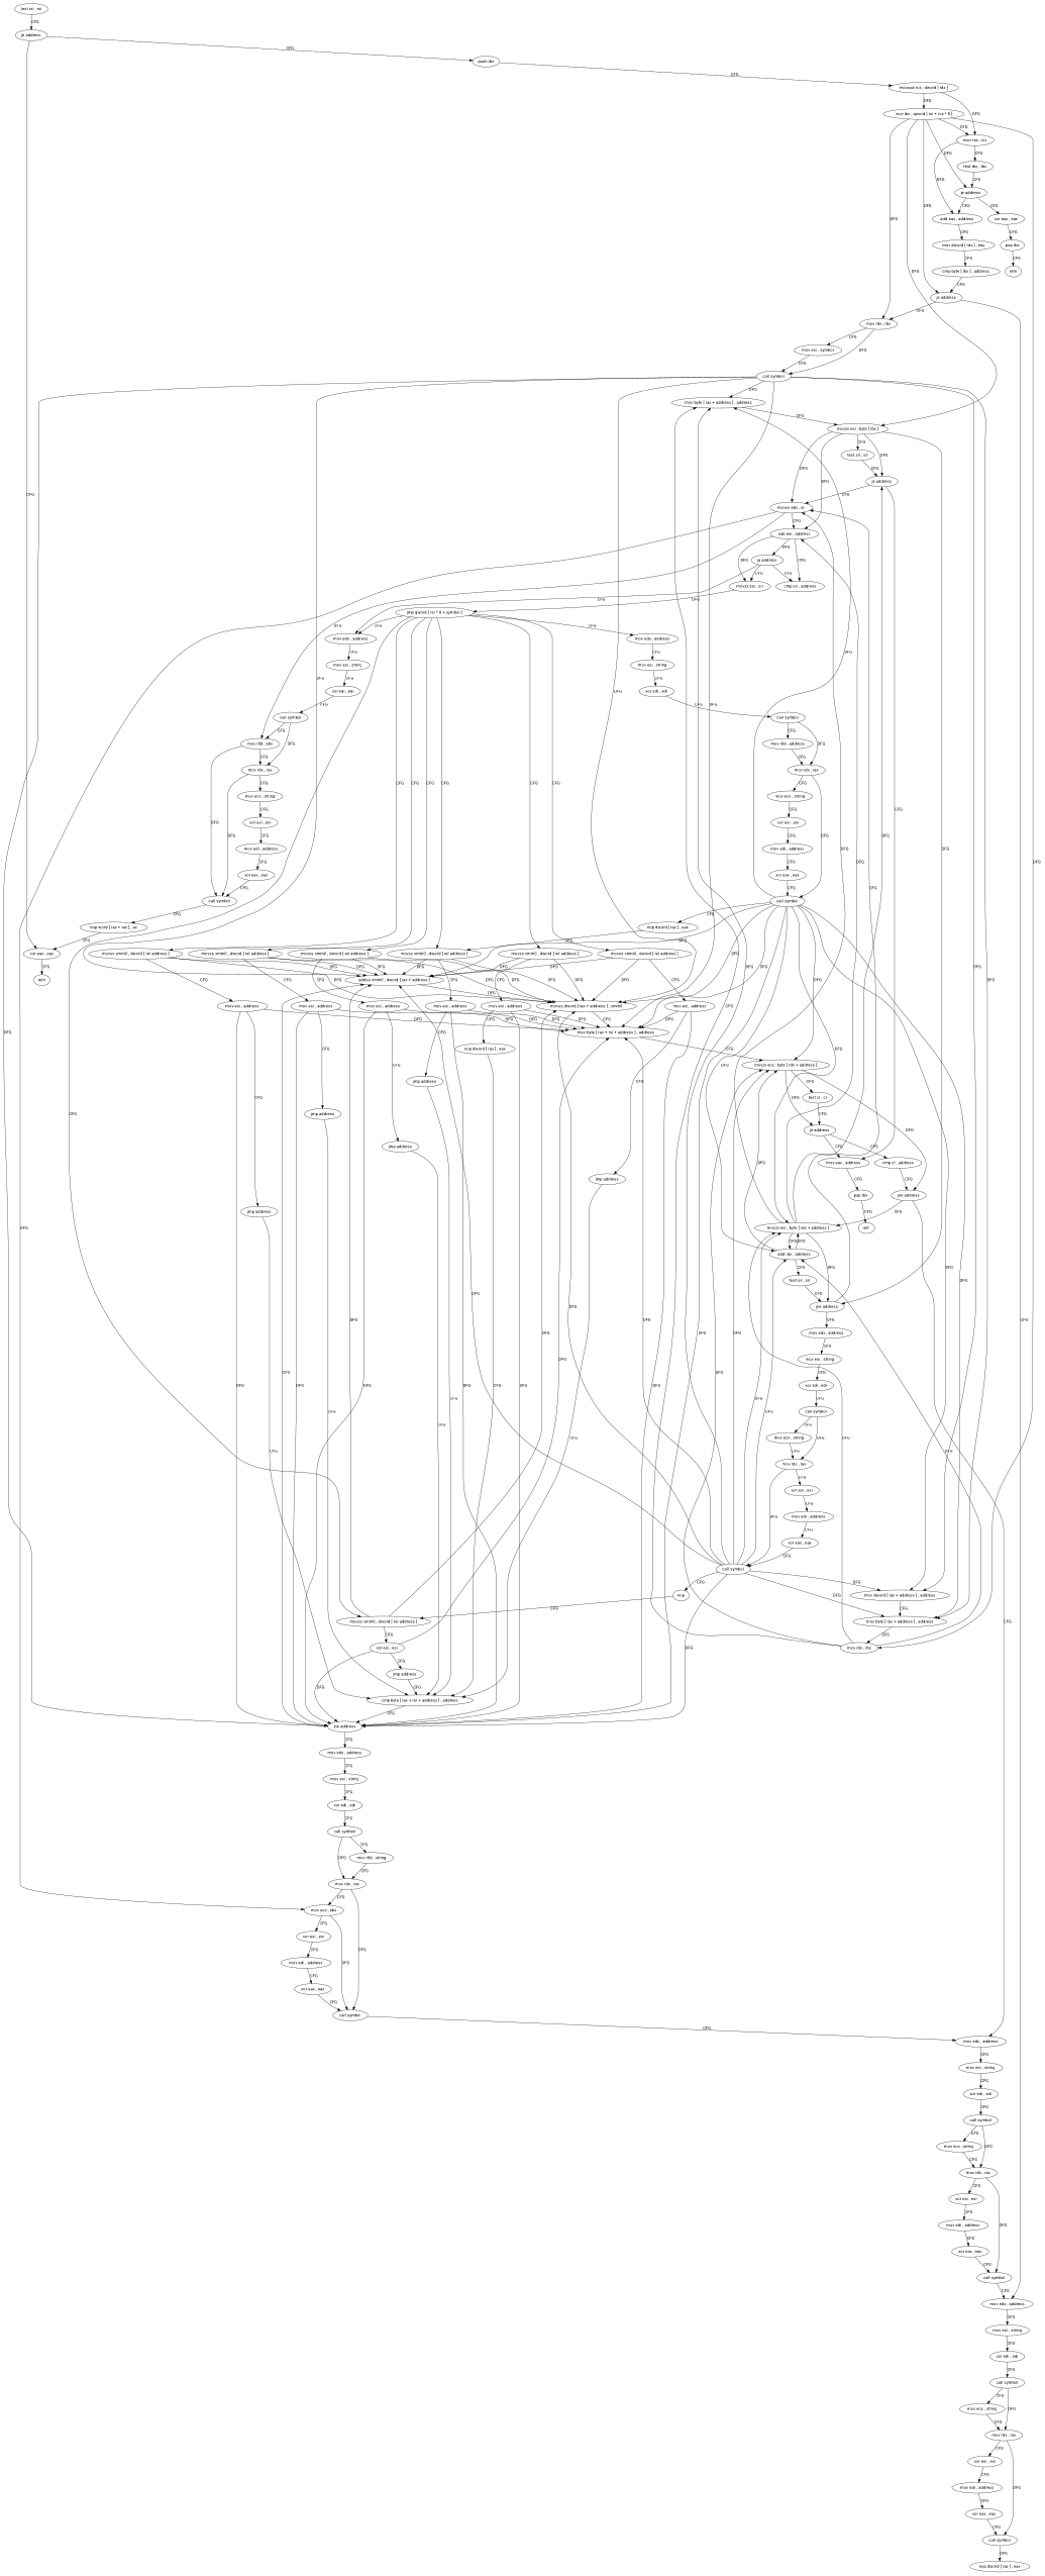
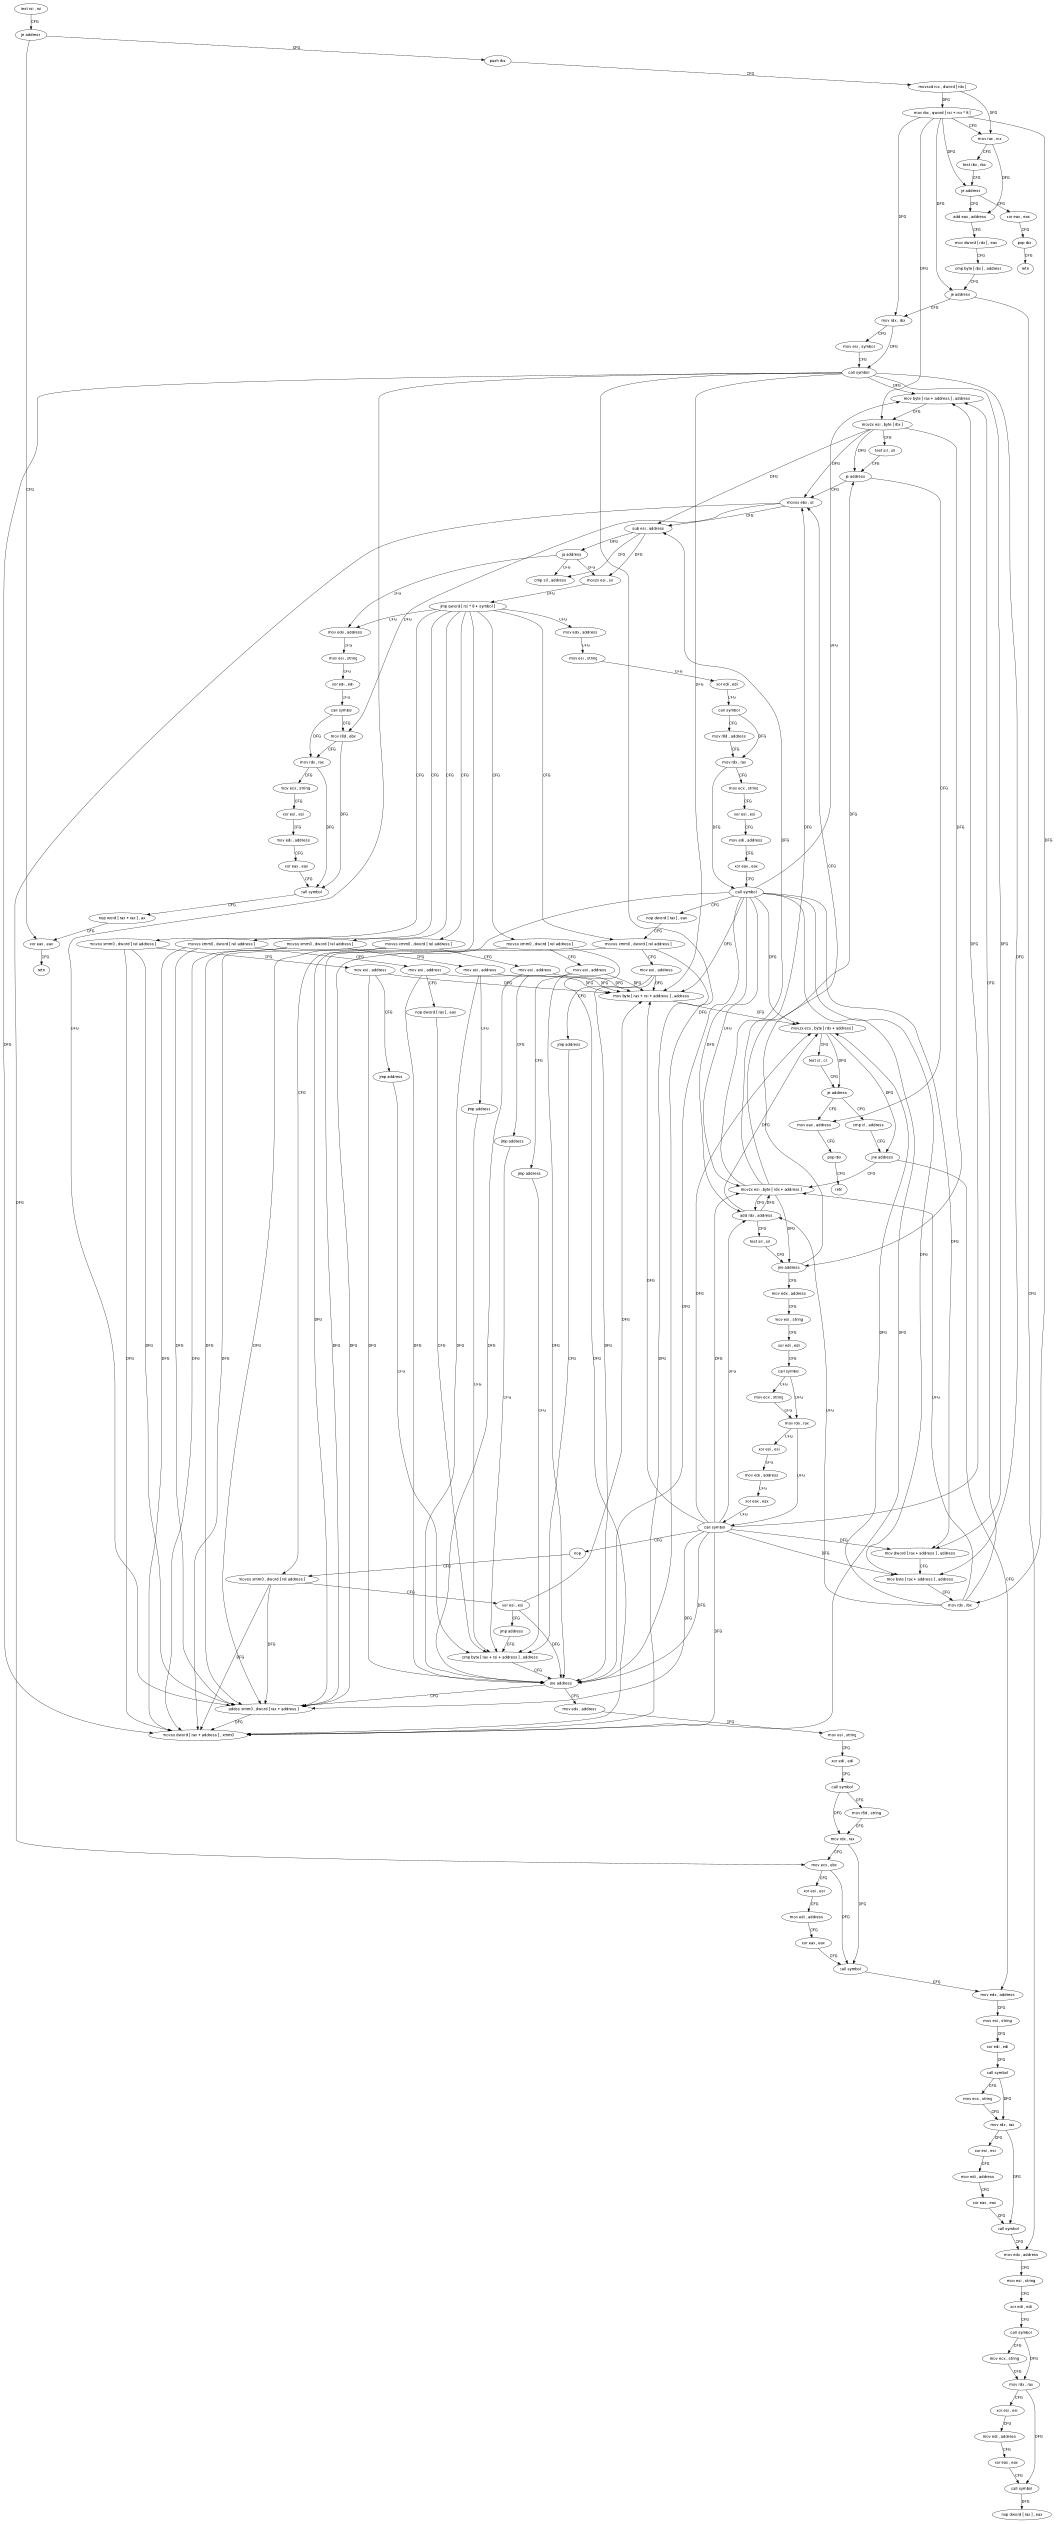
  digraph {
    fontname=Roboto
    node [fontname=Roboto]
    edge [fontname=Roboto]
    n1 [label="test rsi , rsi"]
    n2 [label="je address"]
    n3 [label="xor eax , eax"]
    n4 [label="push rbx"]
    n5 [label=retn]
    n6 [label="movsxd rcx , dword [ rdx ]"]
    n7 [label="mov rbx , qword [ rsi + rcx * 8 ]"]
    n8 [label="mov rax , rcx"]
    n9 [label="je address"]
    n10 [label="je address"]
    n11 [label="mov rdx , rbx"]
    n12 [label="mov rdx , rbx"]
    n13 [label="movzx esi , byte [ rbx ]"]
    n14 [label="test rbx , rbx"]
    n15 [label="add eax , address"]
    n16 [label="xor eax , eax"]
    n17 [label="mov edx , address"]
    n18 [label="mov esi , symbol"]
    n19 [label="call symbol"]
    n20 [label="mov byte [ rax + address ] , address"]
    n21 [label="movzx ecx , byte [ rdx + address ]"]
    n22 [label="movzx esi , byte [ rdx + address ]"]
    n23 [label="add rdx , address"]
    n24 [label="test sil , sil"]
    n25 [label="je address"]
    n26 [label="movsx ebx , sil"]
    n27 [label="sub esi , address"]
    n28 [label="jne address"]
    n29 [label="mov dword [ rdx ] , eax"]
    n30 [label="pop rbx"]
    n31 [label=retn]
    n32 [label="cmp byte [ rbx ] , address"]
    n33 [label="mov esi , string"]
    n34 [label="xor edi , edi"]
    n35 [label="mov dword [ rax + address ] , address"]
    n36 [label="mov byte [ rax + address ] , address"]
    n37 [label="addss xmm0 , dword [ rax + address ]"]
    n38 [label="movss dword [ rax + address ] , xmm0"]
    n39 [label="mov byte [ rax + rsi + address ] , address"]
    n40 [label="jne address"]
    n41 [label="call symbol"]
    n42 [label="mov ecx , string"]
    n43 [label="mov rdx , rax"]
    n44 [label="xor esi , esi"]
    n45 [label="call symbol"]
    n46 [label="mov edi , address"]
    n47 [label="nop dword [ rax ] , eax"]
    n48 [label="xor eax , eax"]
    n49 [label="mov edx , address"]
    n50 [label="test cl , cl"]
    n51 [label="je address"]
    n52 [label="jne address"]
    n53 [label="test sil , sil"]
    n54 [label="mov eax , address"]
    n55 [label="mov r8d , ebx"]
    n56 [label="mov ecx , ebx"]
    n57 [label="cmp sil , address"]
    n58 [label="ja address"]
    n59 [label="movzx esi , sil"]
    n60 [label="mov edx , address"]
    n61 [label="pop rbx"]
    n62 [label=retn]
    n63 [label="mov rdx , rax"]
    n64 [label="call symbol"]
    n65 [label="call symbol"]
    n66 [label="xor esi , esi"]
    n67 [label="mov edx , address"]
    n68 [label="jmp qword [ rsi * 8 + symbol ]"]
    n69 [label="mov esi , string"]
    n70 [label="xor edi , edi"]
    n71 [label="movss xmm0 , dword [ rel address ]"]
    n72 [label="movss xmm0 , dword [ rel address ]"]
    n73 [label="mov edx , address"]
    n74 [label="movss xmm0 , dword [ rel address ]"]
    n75 [label="movss xmm0 , dword [ rel address ]"]
    n76 [label="movss xmm0 , dword [ rel address ]"]
    n77 [label="movss xmm0 , dword [ rel address ]"]
    n78 [label="movss xmm0 , dword [ rel address ]"]
    n79 [label="call symbol"]
    n80 [label="mov ecx , string"]
    n81 [label="nop word [ rax + rax ] , ax"]
    n82 [label="xor esi , esi"]
    n83 [label="mov edi , address"]
    n84 [label="xor eax , eax"]
    n85 [label="mov esi , address"]
    n86 [label="xor esi , esi"]
    n87 [label="mov esi , string"]
    n88 [label="mov esi , address"]
    n89 [label="mov esi , address"]
    n90 [label="mov esi , address"]
    n91 [label="mov esi , address"]
    n92 [label="mov esi , address"]
    n93 [label="nop dword [ rax ] , eax"]
    n94 [label="jmp address"]
    n95 [label="xor edi , edi"]
    n96 [label="jmp address"]
    n97 [label="jmp address"]
    n98 [label="jmp address"]
    n99 [label="jmp address"]
    n100 [label="jmp address"]
    n101 [label="cmp byte [ rax + rsi + address ] , address"]
    n102 [label="call symbol"]
    n103 [label="mov r8d , address"]
    n104 [label="mov rdx , rax"]
    n105 [label="mov ecx , string"]
    n106 [label="call symbol"]
    n107 [label="xor esi , esi"]
    n108 [label="nop dword [ rax ] , eax"]
    n109 [label="mov edi , address"]
    n110 [label="xor eax , eax"]
    n111 [label="mov esi , string"]
    n112 [label="xor edi , edi"]
    n113 [label="call symbol"]
    n114 [label="mov r8d , string"]
    n115 [label="mov rdx , rax"]
    n116 [label="mov edx , address"]
    n117 [label="mov edi , address"]
    n118 [label="xor eax , eax"]
    n119 [label="mov esi , string"]
    n120 [label="xor edi , edi"]
    n121 [label="cmp cl , address"]
    n122 [label="call symbol"]
    n123 [label="mov ecx , string"]
    n124 [label="mov rdx , rax"]
    n125 [label="xor esi , esi"]
    n126 [label="call symbol"]
    n127 [label="mov edi , address"]
    n128 [label="xor eax , eax"]
    n129 [label="mov esi , string"]
    n130 [label="xor edi , edi"]
    n131 [label="call symbol"]
    n132 [label="mov ecx , string"]
    n133 [label="mov rdx , rax"]
    n134 [label="xor esi , esi"]
    n135 [label="call symbol"]
    n136 [label="mov edi , address"]
    n137 [label=nop]
    n138 [label="xor eax , eax"]
    n1 -> n2 [label=CFG]
    n2 -> n3 [label=CFG]
    n2 -> n4 [label=CFG]
    n3 -> n5 [label=CFG]
    n4 -> n6 [label=CFG]
    n6 -> n7 [label=DFG]
    n6 -> n8 [label=DFG]
    n7 -> n8 [label=CFG]
    n7 -> n9 [label=DFG]
    n7 -> n10 [label=DFG]
    n7 -> n11 [label=DFG]
    n7 -> n12 [label=DFG]
    n7 -> n13 [label=DFG]
    n8 -> n14 [label=CFG]
    n8 -> n15 [label=DFG]
    n9 -> n15 [label=CFG]
    n9 -> n16 [label=CFG]
    n10 -> n11 [label=CFG]
    n10 -> n17 [label=CFG]
    n11 -> n18 [label=CFG]
    n11 -> n19 [label=DFG]
    n12 -> n20 [label=CFG]
    n12 -> n21 [label=DFG]
    n12 -> n22 [label=DFG]
    n12 -> n23 [label=DFG]
    n13 -> n24 [label=CFG]
    n13 -> n25 [label=DFG]
    n13 -> n26 [label=DFG]
    n13 -> n27 [label=DFG]
    n13 -> n28 [label=DFG]
    n14 -> n9 [label=CFG]
    n15 -> n29 [label=CFG]
    n16 -> n30 [label=CFG]
    n17 -> n33 [label=CFG]
    n18 -> n19 [label=CFG]
    n19 -> n20 [label=DFG]
    n19 -> n35 [label=DFG]
    n19 -> n36 [label=DFG]
    n19 -> n37 [label=DFG]
    n19 -> n38 [label=DFG]
    n19 -> n39 [label=DFG]
    n19 -> n40 [label=DFG]
    n20 -> n13 [label=CFG]
    n21 -> n50 [label=CFG]
    n21 -> n51 [label=DFG]
    n21 -> n52 [label=DFG]
    n22 -> n23 [label=CFG]
    n22 -> n25 [label=DFG]
    n22 -> n26 [label=DFG]
    n22 -> n27 [label=DFG]
    n22 -> n28 [label=DFG]
    n23 -> n21 [label=DFG]
    n23 -> n22 [label=DFG]
    n23 -> n53 [label=CFG]
    n24 -> n25 [label=CFG]
    n25 -> n26 [label=CFG]
    n25 -> n54 [label=CFG]
    n26 -> n27 [label=CFG]
    n26 -> n55 [label=DFG]
    n26 -> n56 [label=DFG]
    n27 -> n57 [label=CFG]
    n27 -> n58 [label=DFG]
    n27 -> n59 [label=DFG]
    n28 -> n26 [label=CFG]
    n28 -> n60 [label=CFG]
    n29 -> n32 [label=CFG]
    n30 -> n31 [label=CFG]
    n32 -> n10 [label=CFG]
    n33 -> n34 [label=CFG]
    n34 -> n41 [label=CFG]
    n35 -> n36 [label=CFG]
    n36 -> n12 [label=CFG]
    n37 -> n38 [label=DFG]
-   n38 -> n39 [label=CFG]
    n39 -> n21 [label=CFG]
    n40 -> n37 [label=CFG]
    n40 -> n49 [label=CFG]
    n41 -> n42 [label=CFG]
    n41 -> n43 [label=DFG]
    n42 -> n43 [label=CFG]
    n43 -> n44 [label=CFG]
    n43 -> n45 [label=DFG]
    n44 -> n46 [label=CFG]
    n45 -> n47 [label=DFG]
    n46 -> n48 [label=CFG]
    n48 -> n45 [label=CFG]
    n49 -> n111 [label=CFG]
    n50 -> n51 [label=CFG]
    n51 -> n54 [label=CFG]
    n51 -> n121 [label=CFG]
    n52 -> n22 [label=CFG]
    n52 -> n116 [label=CFG]
    n53 -> n28 [label=CFG]
    n54 -> n61 [label=CFG]
    n55 -> n63 [label=CFG]
    n55 -> n64 [label=DFG]
    n56 -> n65 [label=DFG]
    n56 -> n66 [label=CFG]
    n58 -> n57 [label=CFG]
    n58 -> n59 [label=CFG]
    n58 -> n67 [label=CFG]
    n59 -> n68 [label=DFG]
    n60 -> n129 [label=CFG]
    n61 -> n62 [label=CFG]
    n63 -> n64 [label=DFG]
    n63 -> n80 [label=CFG]
    n64 -> n81 [label=CFG]
    n65 -> n116 [label=CFG]
    n66 -> n117 [label=CFG]
    n67 -> n69 [label=CFG]
    n68 -> n67 [label=CFG]
    n68 -> n71 [label=CFG]
    n68 -> n72 [label=CFG]
    n68 -> n73 [label=CFG]
    n68 -> n74 [label=CFG]
    n68 -> n75 [label=CFG]
    n68 -> n76 [label=CFG]
    n68 -> n77 [label=CFG]
    n68 -> n78 [label=CFG]
    n69 -> n70 [label=CFG]
    n70 -> n79 [label=CFG]
    n71 -> n37 [label=DFG]
    n71 -> n38 [label=DFG]
    n71 -> n85 [label=CFG]
    n72 -> n37 [label=DFG]
    n72 -> n38 [label=DFG]
    n72 -> n86 [label=CFG]
    n73 -> n87 [label=CFG]
    n74 -> n37 [label=DFG]
    n74 -> n38 [label=DFG]
    n74 -> n88 [label=CFG]
    n75 -> n37 [label=DFG]
    n75 -> n38 [label=DFG]
    n75 -> n89 [label=CFG]
    n76 -> n37 [label=DFG]
    n76 -> n38 [label=DFG]
    n76 -> n90 [label=CFG]
    n77 -> n37 [label=DFG]
    n77 -> n38 [label=DFG]
    n77 -> n91 [label=CFG]
    n78 -> n37 [label=DFG]
    n78 -> n38 [label=DFG]
    n78 -> n92 [label=CFG]
    n79 -> n55 [label=CFG]
    n79 -> n63 [label=DFG]
    n80 -> n82 [label=CFG]
    n81 -> n3 [label=CFG]
    n82 -> n83 [label=CFG]
    n83 -> n84 [label=CFG]
    n84 -> n64 [label=CFG]
    n85 -> n39 [label=DFG]
    n85 -> n40 [label=DFG]
    n85 -> n93 [label=CFG]
    n86 -> n39 [label=DFG]
    n86 -> n40 [label=DFG]
    n86 -> n94 [label=CFG]
    n87 -> n95 [label=CFG]
    n88 -> n39 [label=DFG]
    n88 -> n40 [label=DFG]
    n88 -> n96 [label=CFG]
    n89 -> n39 [label=DFG]
    n89 -> n40 [label=DFG]
    n89 -> n97 [label=CFG]
    n90 -> n39 [label=DFG]
    n90 -> n40 [label=DFG]
    n90 -> n98 [label=CFG]
    n91 -> n39 [label=DFG]
    n91 -> n40 [label=DFG]
    n91 -> n99 [label=CFG]
    n92 -> n39 [label=DFG]
    n92 -> n40 [label=DFG]
    n92 -> n100 [label=CFG]
    n93 -> n101 [label=CFG]
    n94 -> n101 [label=CFG]
    n95 -> n102 [label=CFG]
    n96 -> n101 [label=CFG]
    n97 -> n101 [label=CFG]
    n98 -> n101 [label=CFG]
    n99 -> n101 [label=CFG]
    n100 -> n101 [label=CFG]
    n101 -> n40 [label=CFG]
    n102 -> n103 [label=CFG]
    n102 -> n104 [label=DFG]
    n103 -> n104 [label=CFG]
    n104 -> n105 [label=CFG]
    n104 -> n106 [label=DFG]
    n105 -> n107 [label=CFG]
    n106 -> n20 [label=DFG]
    n106 -> n21 [label=DFG]
    n106 -> n22 [label=DFG]
    n106 -> n23 [label=DFG]
    n106 -> n35 [label=DFG]
    n106 -> n36 [label=DFG]
    n106 -> n37 [label=DFG]
    n106 -> n38 [label=DFG]
    n106 -> n39 [label=DFG]
    n106 -> n40 [label=DFG]
    n106 -> n108 [label=CFG]
    n107 -> n109 [label=CFG]
    n108 -> n74 [label=CFG]
    n109 -> n110 [label=CFG]
    n110 -> n106 [label=CFG]
    n111 -> n112 [label=CFG]
    n112 -> n113 [label=CFG]
    n113 -> n114 [label=CFG]
    n113 -> n115 [label=DFG]
    n114 -> n115 [label=CFG]
    n115 -> n56 [label=CFG]
    n115 -> n65 [label=DFG]
    n116 -> n119 [label=CFG]
    n117 -> n118 [label=CFG]
    n118 -> n65 [label=CFG]
    n119 -> n120 [label=CFG]
    n120 -> n122 [label=CFG]
    n121 -> n52 [label=CFG]
    n122 -> n123 [label=CFG]
    n122 -> n124 [label=DFG]
    n123 -> n124 [label=CFG]
    n124 -> n125 [label=CFG]
    n124 -> n126 [label=DFG]
    n125 -> n127 [label=CFG]
    n126 -> n17 [label=CFG]
    n127 -> n128 [label=CFG]
    n128 -> n126 [label=CFG]
    n129 -> n130 [label=CFG]
    n130 -> n131 [label=CFG]
    n131 -> n132 [label=CFG]
    n131 -> n133 [label=DFG]
    n132 -> n133 [label=CFG]
    n133 -> n134 [label=CFG]
    n133 -> n135 [label=DFG]
    n134 -> n136 [label=CFG]
    n135 -> n20 [label=DFG]
    n135 -> n21 [label=DFG]
    n135 -> n22 [label=DFG]
    n135 -> n23 [label=DFG]
    n135 -> n35 [label=DFG]
    n135 -> n36 [label=DFG]
    n135 -> n37 [label=DFG]
    n135 -> n38 [label=DFG]
    n135 -> n39 [label=DFG]
    n135 -> n40 [label=DFG]
    n135 -> n137 [label=CFG]
    n136 -> n138 [label=CFG]
    n137 -> n72 [label=CFG]
    n138 -> n135 [label=CFG]
  }
